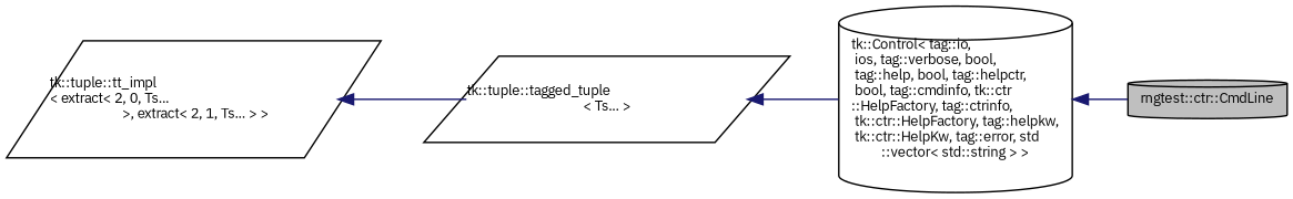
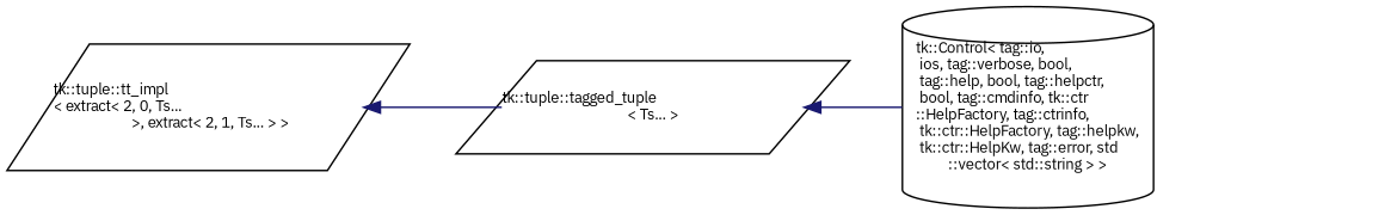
  digraph {
    rankdir=LR
    fontname="IBM Plex Sans"
    node [color=black fontname="IBM Plex Sans" fontsize=9 shape=cylinder]
    edge [color=midnightblue dir=back fontname="IBM Plex Sans" fontsize=9 labelfontname="sans-serif" labelfontsize=9 style=solid]
-   n1 [fillcolor=grey75 fontcolor=black height=0.2 label="rngtest::ctr::CmdLine" style=filled width=0.4]
    n2 [height=0.2 label="tk::Control\< tag::io,\l ios, tag::verbose, bool,\l tag::help, bool, tag::helpctr,\l bool, tag::cmdinfo, tk::ctr\l::HelpFactory, tag::ctrinfo,\l tk::ctr::HelpFactory, tag::helpkw,\l tk::ctr::HelpKw, tag::error, std\l::vector\< std::string \> \>" width=0.4]
    n3 [height=0.2 label="tk::tuple::tagged_tuple\l\< Ts... \>" shape=parallelogram width=0.4]
    n4 [height=0.2 label="tk::tuple::tt_impl\l\< extract\< 2, 0, Ts...\l \>, extract\< 2, 1, Ts... \> \>" shape=parallelogram width=0.4]
-   n2 -> n1
    n3 -> n2
    n4 -> n3
  }
